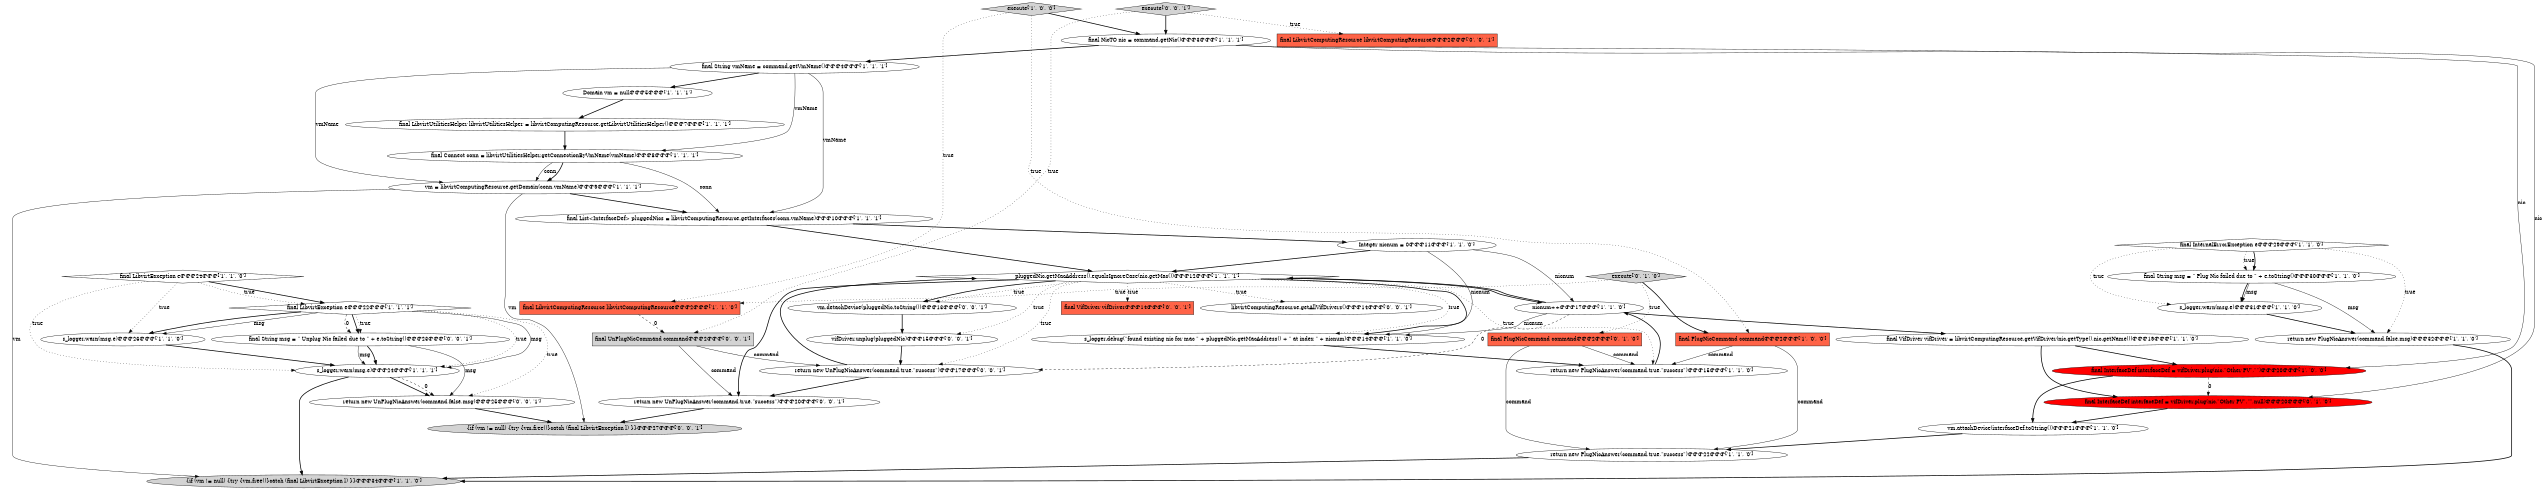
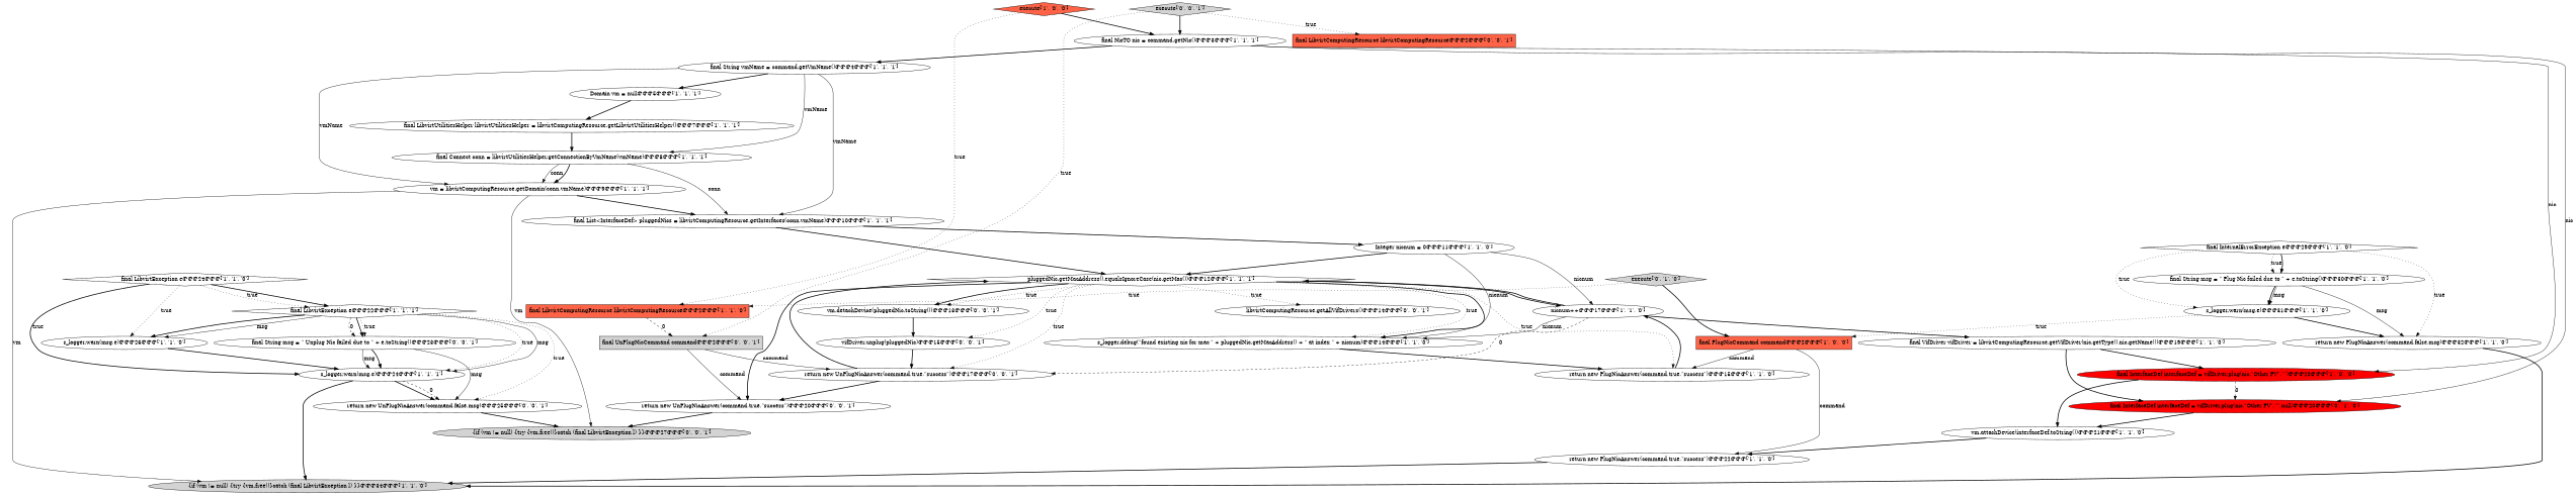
  digraph {
    node [fillcolor=white shape=ellipse style=filled]
    edge [style=bold]
-   n1 [fillcolor=tomato label="final VifDriver vifDriver@@@14@@@['0', '0', '1']" shape=box]
    n2 [fillcolor=lightgray label="final UnPlugNicCommand command@@@2@@@['0', '0', '1']" shape=box]
    n3 [label="return new UnPlugNicAnswer(command,true,\"success\")@@@17@@@['0', '0', '1']"]
    n4 [label="return new UnPlugNicAnswer(command,true,\"success\")@@@20@@@['0', '0', '1']"]
    n5 [label="pluggedNic.getMacAddress().equalsIgnoreCase(nic.getMac())@@@12@@@['1', '1', '1']" shape=diamond]
    n6 [fillcolor=lightgray label="{if (vm != null) {try {vm.free()}catch (final LibvirtException l) }}@@@27@@@['0', '0', '1']"]
    n7 [label="s_logger.warn(msg,e)@@@31@@@['1', '1', '0']"]
    n8 [label="return new PlugNicAnswer(command,false,msg)@@@32@@@['1', '1', '0']"]
    n9 [fillcolor=lightgray label="{if (vm != null) {try {vm.free()}catch (final LibvirtException l) }}@@@34@@@['1', '1', '0']"]
    n10 [fillcolor=red label="final InterfaceDef interfaceDef = vifDriver.plug(nic,\"Other PV\",\"\",null)@@@20@@@['0', '1', '0']"]
    n11 [label="vm.attachDevice(interfaceDef.toString())@@@21@@@['1', '1', '0']"]
    n12 [label="return new PlugNicAnswer(command,true,\"success\")@@@22@@@['1', '1', '0']"]
    n13 [label="final InternalErrorException e@@@29@@@['1', '1', '0']" shape=diamond]
    n14 [label="final String msg = \" Plug Nic failed due to \" + e.toString()@@@30@@@['1', '1', '0']"]
    n15 [fillcolor=lightgray label="execute['0', '0', '1']" shape=diamond]
    n16 [fillcolor=tomato label="final LibvirtComputingResource libvirtComputingResource@@@2@@@['0', '0', '1']" shape=box]
    n17 [label="final NicTO nic = command.getNic()@@@3@@@['1', '1', '1']"]
    n18 [fillcolor=red label="final InterfaceDef interfaceDef = vifDriver.plug(nic,\"Other PV\",\"\")@@@20@@@['1', '0', '0']"]
    n19 [label="final String vmName = command.getVmName()@@@4@@@['1', '1', '1']"]
    n20 [label="final List<InterfaceDef> pluggedNics = libvirtComputingResource.getInterfaces(conn,vmName)@@@10@@@['1', '1', '1']"]
    n21 [label="Integer nicnum = 0@@@11@@@['1', '1', '0']"]
    n22 [label="nicnum++@@@17@@@['1', '1', '0']"]
    n23 [label="s_logger.debug(\"found existing nic for mac \" + pluggedNic.getMacAddress() + \" at index \" + nicnum)@@@14@@@['1', '1', '0']"]
    n24 [label="return new PlugNicAnswer(command,true,\"success\")@@@15@@@['1', '1', '0']"]
    n25 [label="vifDriver.unplug(pluggedNic)@@@15@@@['0', '0', '1']"]
    n26 [label="libvirtComputingResource.getAllVifDrivers()@@@14@@@['0', '0', '1']"]
    n27 [label="vm.detachDevice(pluggedNic.toString())@@@13@@@['0', '0', '1']"]
    n28 [label="Domain vm = null@@@5@@@['1', '1', '1']"]
    n29 [label="final LibvirtUtilitiesHelper libvirtUtilitiesHelper = libvirtComputingResource.getLibvirtUtilitiesHelper()@@@7@@@['1', '1', '1']"]
    n30 [label="final Connect conn = libvirtUtilitiesHelper.getConnectionByVmName(vmName)@@@8@@@['1', '1', '1']"]
-   n31 [fillcolor=tomato label="final PlugNicCommand command@@@2@@@['0', '1', '0']" shape=box]
    n32 [fillcolor=lightgray label="execute['0', '1', '0']" shape=diamond]
    n33 [fillcolor=tomato label="final LibvirtComputingResource libvirtComputingResource@@@2@@@['1', '1', '0']" shape=box]
    n34 [fillcolor=tomato label="final PlugNicCommand command@@@2@@@['1', '0', '0']" shape=box]
    n35 [label="final VifDriver vifDriver = libvirtComputingResource.getVifDriver(nic.getType(),nic.getName())@@@19@@@['1', '1', '0']"]
    n36 [label="vm = libvirtComputingResource.getDomain(conn,vmName)@@@9@@@['1', '1', '1']"]
    n37 [label="s_logger.warn(msg,e)@@@24@@@['1', '1', '1']"]
    n38 [label="return new UnPlugNicAnswer(command,false,msg)@@@25@@@['0', '0', '1']"]
-   n39 [fillcolor=lightgray label="execute['1', '0', '0']" shape=diamond]
+   n39 [fillcolor=tomato label="execute['1', '0', '0']" shape=diamond]
    n40 [label="final String msg = \" Unplug Nic failed due to \" + e.toString()@@@23@@@['0', '0', '1']"]
    n41 [label="final LibvirtException e@@@22@@@['1', '1', '1']" shape=diamond]
    n42 [label="s_logger.warn(msg,e)@@@26@@@['1', '1', '0']"]
    n43 [label="final LibvirtException e@@@24@@@['1', '1', '0']" shape=diamond]
    n2 -> n3 [label=command style=solid]
    n2 -> n4 [label=command style=solid]
    n3 -> n4
    n3 -> n5
    n4 -> n6
-   n5 -> n1 [label=true style=dotted]
    n5 -> n3 [label=true style=dotted]
    n5 -> n4
    n5 -> n22
    n5 -> n23 [label=true style=dotted]
    n5 -> n23
    n5 -> n24 [label=true style=dotted]
    n5 -> n25 [label=true style=dotted]
    n5 -> n26 [label=true style=dotted]
    n5 -> n27 [label=true style=dotted]
    n5 -> n27
    n7 -> n8
    n8 -> n9
    n10 -> n11
    n11 -> n12
    n12 -> n9
    n13 -> n7 [label=true style=dotted]
    n13 -> n8 [label=true style=dotted]
    n13 -> n14 [label=true style=dotted]
    n13 -> n14
    n14 -> n7
    n14 -> n7 [label=msg style=solid]
    n14 -> n8 [label=msg style=solid]
    n15 -> n2 [label=true style=dotted]
    n15 -> n16 [label=true style=dotted]
    n15 -> n17
    n17 -> n10 [label=nic style=solid]
    n17 -> n18 [label=nic style=solid]
    n17 -> n19
    n18 -> n10 [label=0 style=dashed]
    n18 -> n11
    n19 -> n20 [label=vmName style=solid]
    n19 -> n28
    n19 -> n30 [label=vmName style=solid]
    n19 -> n36 [label=vmName style=solid]
    n20 -> n5
    n20 -> n21
    n21 -> n5
    n21 -> n22 [label=nicnum style=solid]
    n21 -> n23 [label=nicnum style=solid]
    n22 -> n3 [label=0 style=dashed]
    n22 -> n5
    n22 -> n23 [label=nicnum style=solid]
    n22 -> n35
    n23 -> n24
    n24 -> n22
    n25 -> n3
    n27 -> n25
    n28 -> n29
    n29 -> n30
    n30 -> n20 [label=conn style=solid]
    n30 -> n36 [label=conn style=solid]
    n30 -> n36
-   n31 -> n12 [label=command style=solid]
-   n31 -> n24 [label=command style=solid]
-   n32 -> n31 [label=true style=dotted]
    n32 -> n33 [label=true style=dotted]
    n32 -> n34
    n33 -> n2 [label=0 style=dashed]
    n34 -> n12 [label=command style=solid]
    n34 -> n24 [label=command style=solid]
    n35 -> n10
    n35 -> n18
    n36 -> n6 [label=vm style=solid]
    n36 -> n9 [label=vm style=solid]
    n36 -> n20
    n37 -> n9
    n37 -> n38
    n37 -> n38 [label=0 style=dashed]
    n38 -> n6
    n39 -> n17
    n39 -> n33 [label=true style=dotted]
-   n39 -> n34 [label=true style=dotted]
+   n7 -> n34 [label=true style=dotted]
    n40 -> n37
    n40 -> n37 [label=msg style=solid]
    n40 -> n38 [label=msg style=solid]
    n41 -> n37 [label=true style=dotted]
    n41 -> n37 [label=msg style=solid]
    n41 -> n38 [label=true style=dotted]
    n41 -> n40 [label=0 style=dashed]
    n41 -> n40
    n41 -> n40 [label=true style=dotted]
    n41 -> n42 [label=msg style=solid]
    n41 -> n42
    n42 -> n37
-   n43 -> n37 [label=true style=dotted]
+   n43 -> n37 [label=true]
    n43 -> n41
    n43 -> n41 [label=true style=dotted]
    n43 -> n42 [label=true style=dotted]
  }
